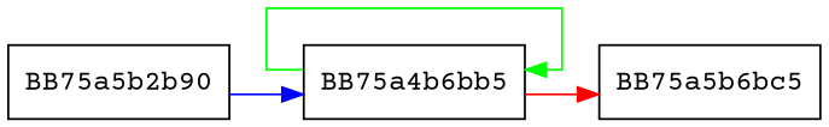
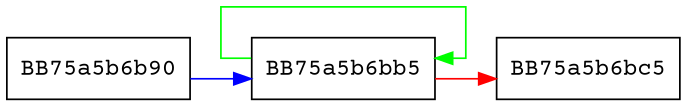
  digraph {
    fontname="Courier Prime"
    rankdir=LR
    splines=ortho
    node [fontname="Courier Prime" shape=box]
    edge [fontname="Courier Prime"]
-   BB75a5b6b90 [label=BB75a5b2b90]
-   BB75a5b6bb5 [label=BB75a4b6bb5]
+   BB75a5b6b90
+   BB75a5b6bb5
    n3 [label=BB75a5b6bc5]
    BB75a5b6b90 -> BB75a5b6bb5 [color=blue]
    BB75a5b6bb5 -> BB75a5b6bb5 [color=green]
    BB75a5b6bb5 -> n3 [color=red]
  }
